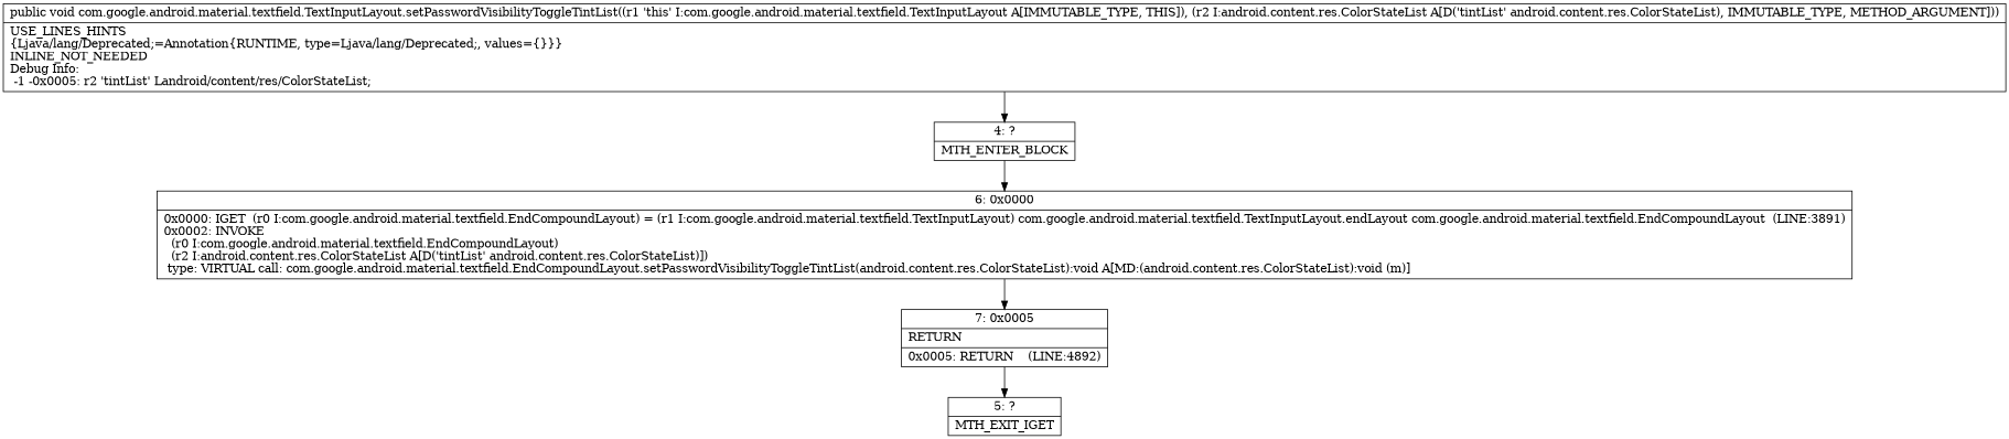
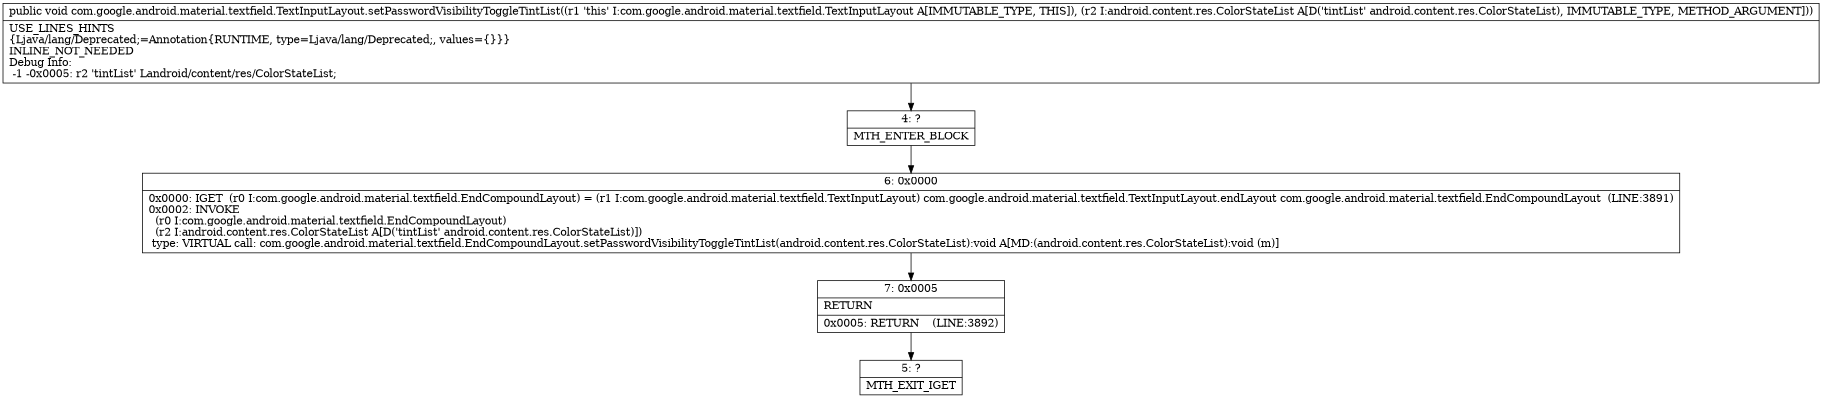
  digraph {
    node [shape=record]
    n1 [label="{4\:\ ?|MTH_ENTER_BLOCK\l}"]
    n2 [label="{6\:\ 0x0000|0x0000: IGET  (r0 I:com.google.android.material.textfield.EndCompoundLayout) = (r1 I:com.google.android.material.textfield.TextInputLayout) com.google.android.material.textfield.TextInputLayout.endLayout com.google.android.material.textfield.EndCompoundLayout  (LINE:3891)\l0x0002: INVOKE  \l  (r0 I:com.google.android.material.textfield.EndCompoundLayout)\l  (r2 I:android.content.res.ColorStateList A[D('tintList' android.content.res.ColorStateList)])\l type: VIRTUAL call: com.google.android.material.textfield.EndCompoundLayout.setPasswordVisibilityToggleTintList(android.content.res.ColorStateList):void A[MD:(android.content.res.ColorStateList):void (m)]\l}"]
-   n3 [label="{7\:\ 0x0005|RETURN\l|0x0005: RETURN    (LINE:4892)\l}"]
+   n3 [label="{7\:\ 0x0005|RETURN\l|0x0005: RETURN    (LINE:3892)\l}"]
    n4 [label="{5\:\ ?|MTH_EXIT_IGET\l}"]
    n5 [label="{public void com.google.android.material.textfield.TextInputLayout.setPasswordVisibilityToggleTintList((r1 'this' I:com.google.android.material.textfield.TextInputLayout A[IMMUTABLE_TYPE, THIS]), (r2 I:android.content.res.ColorStateList A[D('tintList' android.content.res.ColorStateList), IMMUTABLE_TYPE, METHOD_ARGUMENT]))  | USE_LINES_HINTS\l\{Ljava\/lang\/Deprecated;=Annotation\{RUNTIME, type=Ljava\/lang\/Deprecated;, values=\{\}\}\}\lINLINE_NOT_NEEDED\lDebug Info:\l  \-1 \-0x0005: r2 'tintList' Landroid\/content\/res\/ColorStateList;\l}"]
    n1 -> n2
    n2 -> n3
    n3 -> n4
    n5 -> n1
  }
